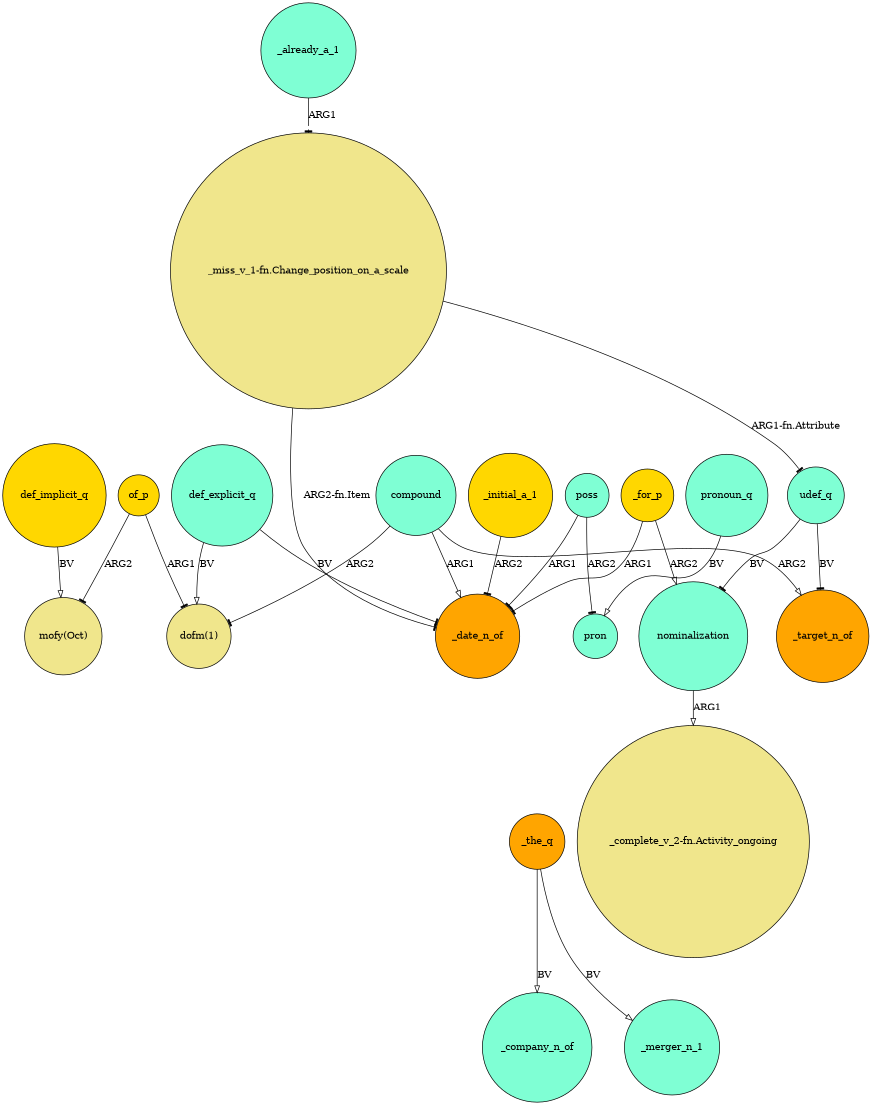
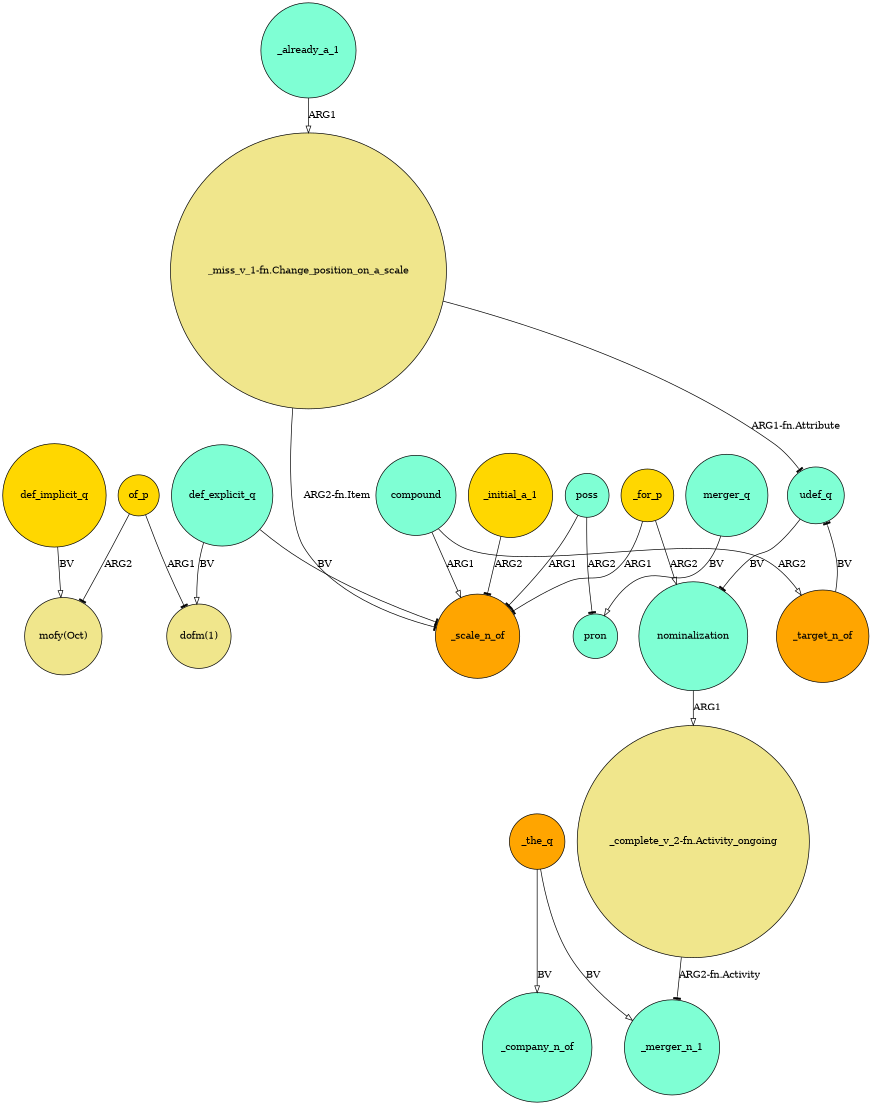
  digraph {
    node [fillcolor=aquamarine shape=circle style=filled]
    edge [arrowhead=tee]
    "_miss_v_1-fn.Change_position_on_a_scale" [fillcolor=khaki]
-   _date_n_of [fillcolor=orange]
+   _date_n_of [fillcolor=orange label=_scale_n_of]
    udef_q
    "_complete_v_2-fn.Activity_ongoing" [fillcolor=khaki]
    nominalization
    _merger_n_1
    _the_q [fillcolor=orange]
    _company_n_of
    _already_a_1
    compound
    "dofm(1)" [fillcolor=khaki]
    _target_n_of [fillcolor=orange]
    of_p [fillcolor=gold]
    "mofy(Oct)" [fillcolor=khaki]
    _for_p [fillcolor=gold]
-   pronoun_q
+   pronoun_q [label=merger_q]
    pron
    poss
    def_explicit_q
    _initial_a_1 [fillcolor=gold]
    def_implicit_q [fillcolor=gold]
    "_miss_v_1-fn.Change_position_on_a_scale" -> _date_n_of [label="ARG2-fn.Item"]
    "_miss_v_1-fn.Change_position_on_a_scale" -> udef_q [label="ARG1-fn.Attribute"]
    udef_q -> nominalization [label=BV]
-   udef_q -> _target_n_of [label=BV]
+   _target_n_of -> udef_q [label=BV]
+   "_complete_v_2-fn.Activity_ongoing" -> _merger_n_1 [label="ARG2-fn.Activity"]
    nominalization -> "_complete_v_2-fn.Activity_ongoing" [arrowhead=onormal label=ARG1]
    _the_q -> _merger_n_1 [arrowhead=onormal label=BV]
    _the_q -> _company_n_of [arrowhead=onormal label=BV]
-   _already_a_1 -> "_miss_v_1-fn.Change_position_on_a_scale" [label=ARG1]
+   _already_a_1 -> "_miss_v_1-fn.Change_position_on_a_scale" [arrowhead=onormal label=ARG1]
    compound -> _date_n_of [arrowhead=onormal label=ARG1]
-   compound -> "dofm(1)" [label=ARG2]
    compound -> _target_n_of [arrowhead=onormal label=ARG2]
    of_p -> "dofm(1)" [label=ARG1]
    of_p -> "mofy(Oct)" [label=ARG2]
    _for_p -> _date_n_of [label=ARG1]
    _for_p -> nominalization [arrowhead=onormal label=ARG2]
    pronoun_q -> pron [arrowhead=onormal label=BV]
    poss -> _date_n_of [label=ARG1]
    poss -> pron [label=ARG2]
    def_explicit_q -> _date_n_of [label=BV]
    def_explicit_q -> "dofm(1)" [arrowhead=onormal label=BV]
    _initial_a_1 -> _date_n_of [label=ARG2]
    def_implicit_q -> "mofy(Oct)" [arrowhead=onormal label=BV]
  }
